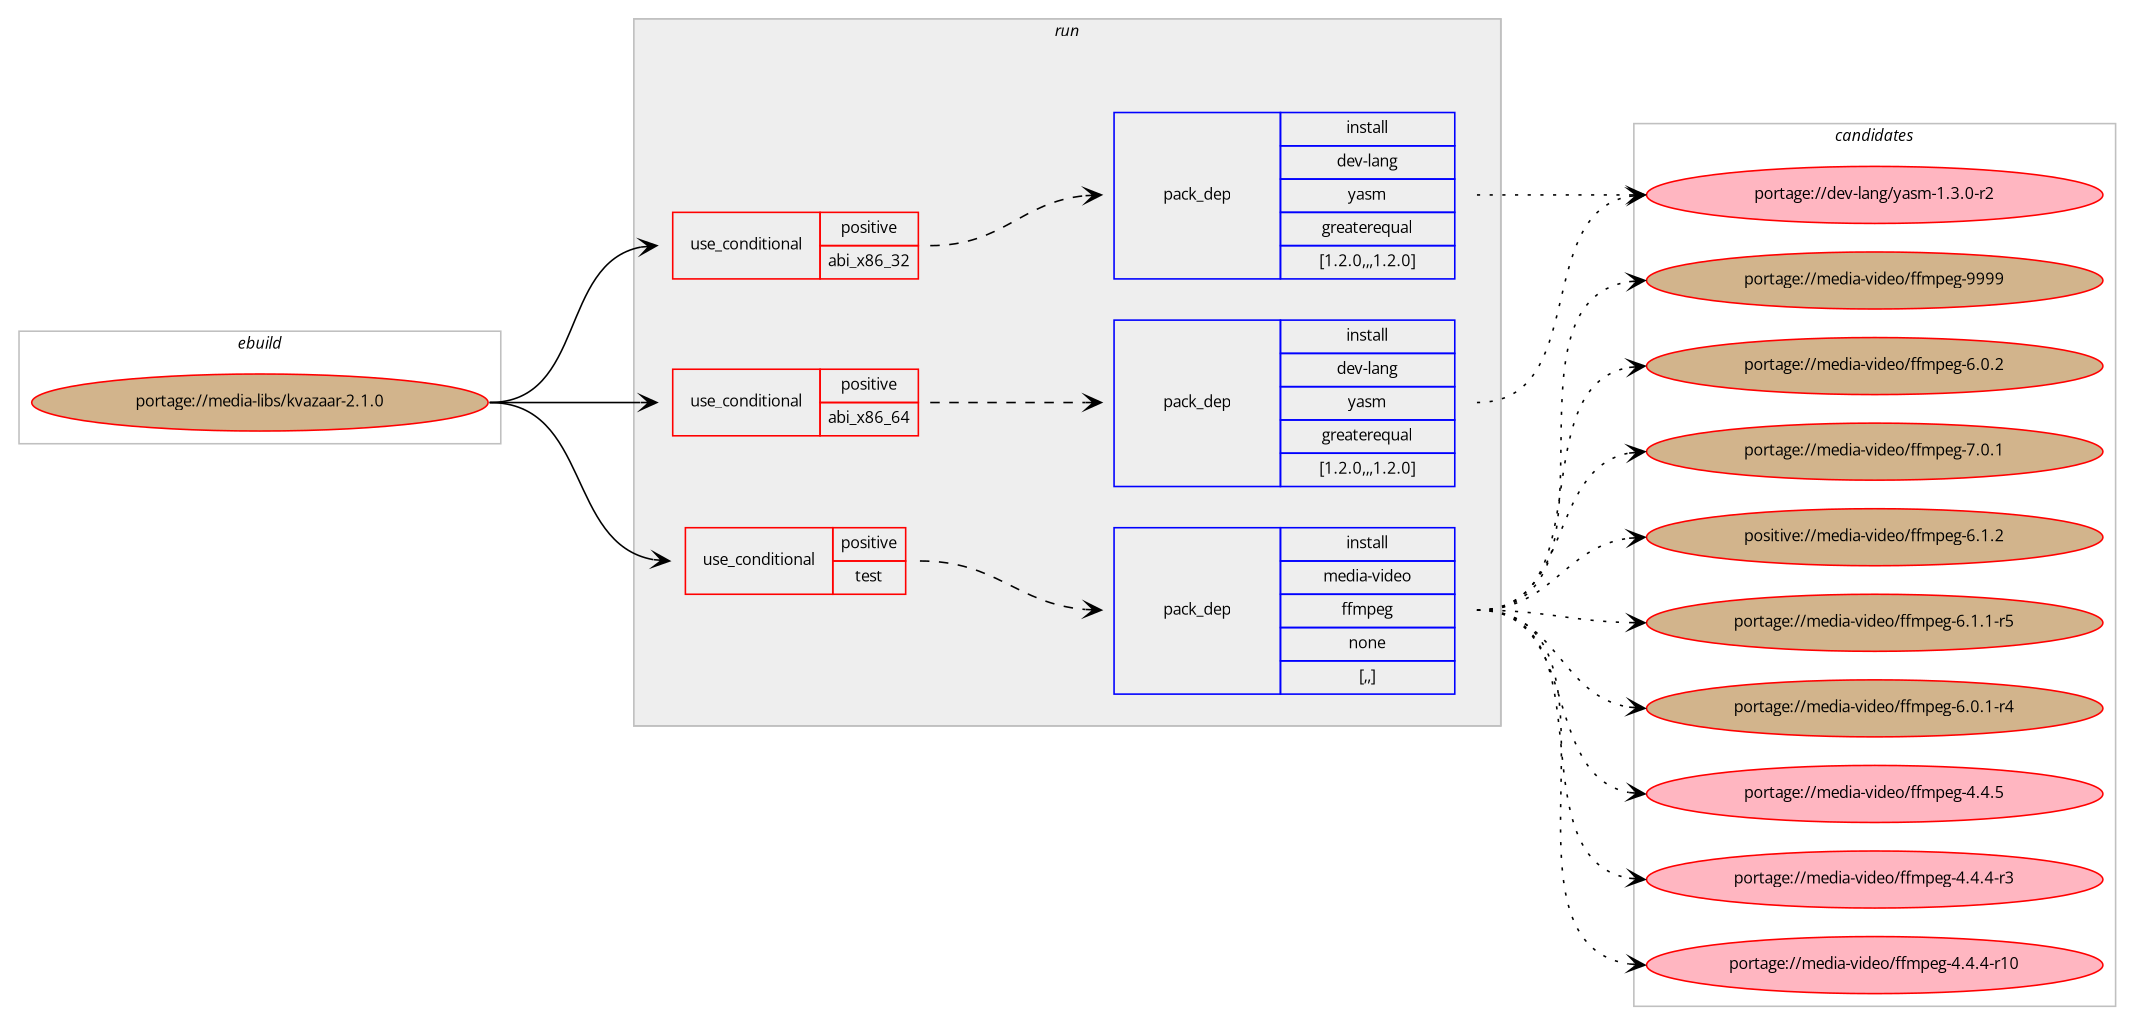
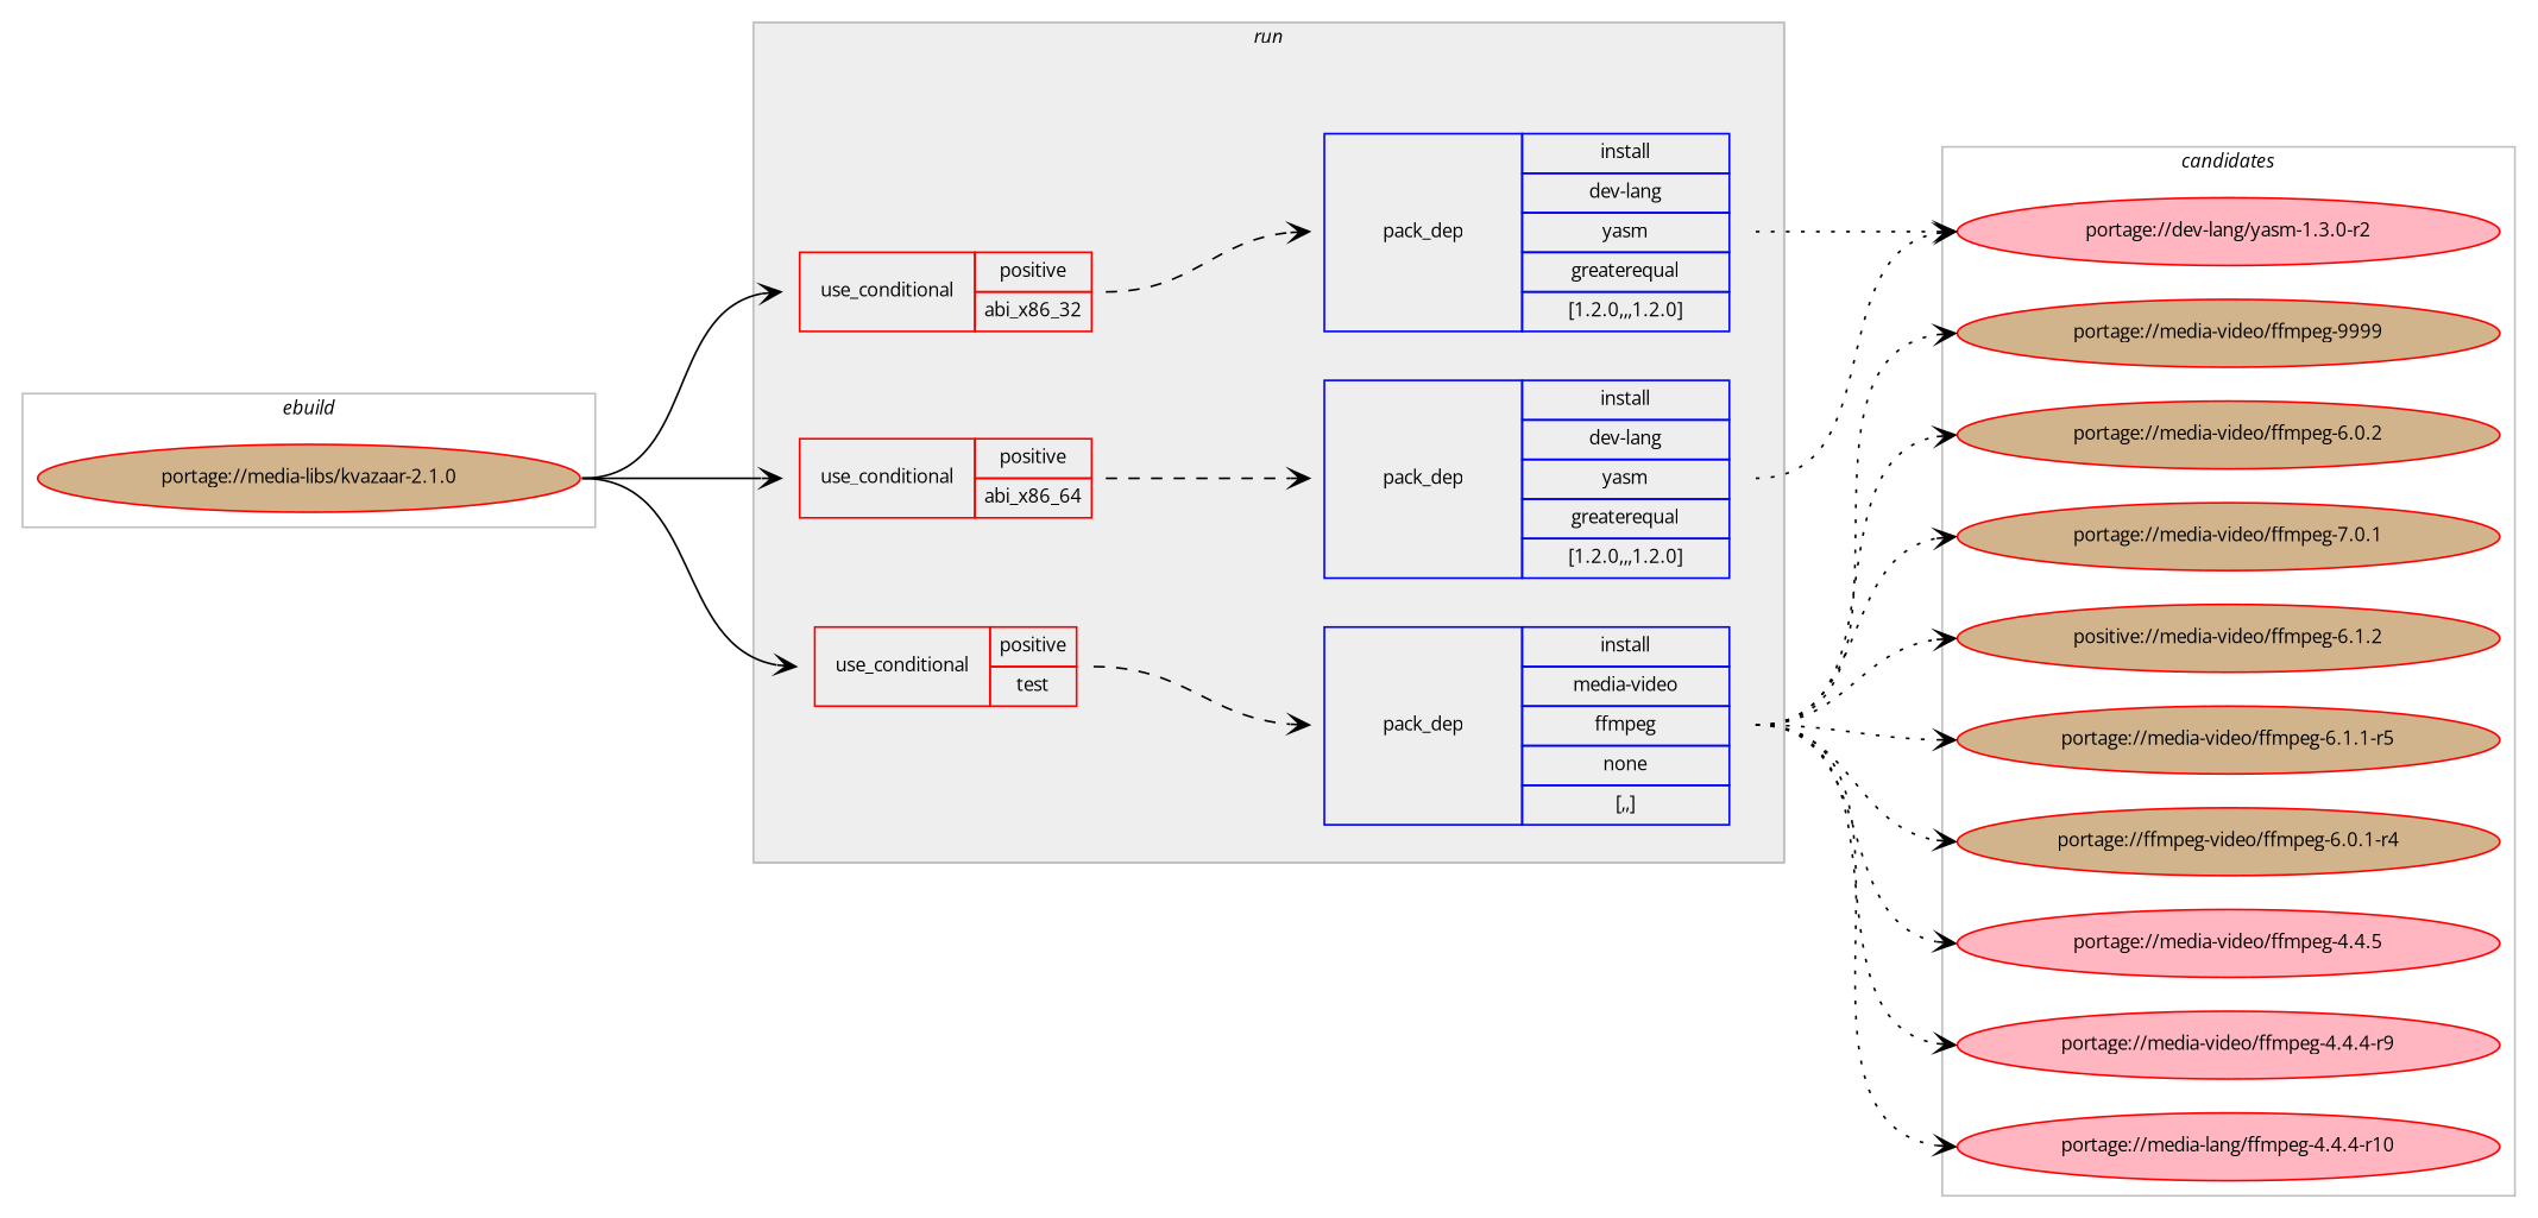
  digraph {
    compound=true
    concentrate=true
    fontname="Open Sans"
    fontsize=10
    newrank=true
    rankdir=LR
    ranksep=1.5
    node [color=red fillcolor=tan fontname="Open Sans" fontsize=10 style=filled]
    edge [arrowhead=vee fontname="Open Sans" headport=w style=dotted tailport=e weight=100]
    n1 [label="portage://media-libs/kvazaar-2.1.0" width=4]
    n2 [color=blue label=<<TABLE BORDER="0" CELLBORDER="1" CELLSPACING="0" CELLPADDING="4" WIDTH="220"><TR><TD ROWSPAN="6" CELLPADDING="30">pack_dep</TD></TR><TR><TD WIDTH="110">install</TD></TR><TR><TD>dev-lang</TD></TR><TR><TD>yasm</TD></TR><TR><TD>greaterequal</TD></TR><TR><TD>[1.2.0,,,1.2.0]</TD></TR></TABLE>> shape=none fillcolor="" style=""]
    n3 [label=<<TABLE BORDER="0" CELLBORDER="1" CELLSPACING="0" CELLPADDING="4"><TR><TD ROWSPAN="3" CELLPADDING="10">use_conditional</TD></TR><TR><TD>positive</TD></TR><TR><TD>abi_x86_32</TD></TR></TABLE>> shape=none fillcolor="" style=""]
    n4 [color=blue label=<<TABLE BORDER="0" CELLBORDER="1" CELLSPACING="0" CELLPADDING="4" WIDTH="220"><TR><TD ROWSPAN="6" CELLPADDING="30">pack_dep</TD></TR><TR><TD WIDTH="110">install</TD></TR><TR><TD>dev-lang</TD></TR><TR><TD>yasm</TD></TR><TR><TD>greaterequal</TD></TR><TR><TD>[1.2.0,,,1.2.0]</TD></TR></TABLE>> shape=none fillcolor="" style=""]
    n5 [label=<<TABLE BORDER="0" CELLBORDER="1" CELLSPACING="0" CELLPADDING="4"><TR><TD ROWSPAN="3" CELLPADDING="10">use_conditional</TD></TR><TR><TD>positive</TD></TR><TR><TD>abi_x86_64</TD></TR></TABLE>> shape=none fillcolor="" style=""]
    n6 [color=blue label=<<TABLE BORDER="0" CELLBORDER="1" CELLSPACING="0" CELLPADDING="4" WIDTH="220"><TR><TD ROWSPAN="6" CELLPADDING="30">pack_dep</TD></TR><TR><TD WIDTH="110">install</TD></TR><TR><TD>media-video</TD></TR><TR><TD>ffmpeg</TD></TR><TR><TD>none</TD></TR><TR><TD>[,,]</TD></TR></TABLE>> shape=none fillcolor="" style=""]
    n7 [label=<<TABLE BORDER="0" CELLBORDER="1" CELLSPACING="0" CELLPADDING="4"><TR><TD ROWSPAN="3" CELLPADDING="10">use_conditional</TD></TR><TR><TD>positive</TD></TR><TR><TD>test</TD></TR></TABLE>> shape=none fillcolor="" style=""]
    n8 [fillcolor=lightpink label="portage://dev-lang/yasm-1.3.0-r2" width=4]
    n9 [label="portage://media-video/ffmpeg-9999" width=4]
    n10 [label="portage://media-video/ffmpeg-6.0.2" width=4]
    n11 [label="portage://media-video/ffmpeg-7.0.1" width=4]
    n12 [label="positive://media-video/ffmpeg-6.1.2" width=4]
    n13 [label="portage://media-video/ffmpeg-6.1.1-r5" width=4]
-   n14 [label="portage://media-video/ffmpeg-6.0.1-r4" width=4]
+   n14 [label="portage://ffmpeg-video/ffmpeg-6.0.1-r4" width=4]
    n15 [fillcolor=lightpink label="portage://media-video/ffmpeg-4.4.5" width=4]
-   n16 [fillcolor=lightpink label="portage://media-video/ffmpeg-4.4.4-r3" width=4]
-   n17 [fillcolor=lightpink label="portage://media-video/ffmpeg-4.4.4-r10" width=4]
+   n16 [fillcolor=lightpink label="portage://media-video/ffmpeg-4.4.4-r9" width=4]
+   n17 [fillcolor=lightpink label="portage://media-lang/ffmpeg-4.4.4-r10" width=4]
    subgraph cluster_1 {
      color=gray
      label=<<i>ebuild</i>>
      n1
    }
    subgraph cluster_2 {
      color=gray
      label=<<i>dependencies</i>>
      subgraph cluster_3 {
        color=gray
        fillcolor="#eeeeee"
        label=<<i>compile</i>>
        style=filled
        subgraph sub_4 {
          color=gray
          fillcolor="#eeeeee"
          label=<<i>compile</i>>
          style=filled
          n5
          subgraph sub_5 {
            color=gray
            fillcolor="#eeeeee"
            label=<<i>compile</i>>
            style=filled
            n4
          }
        }
        subgraph sub_6 {
          color=gray
          fillcolor="#eeeeee"
          label=<<i>compile</i>>
          style=filled
          n3
          subgraph sub_7 {
            color=gray
            fillcolor="#eeeeee"
            label=<<i>compile</i>>
            style=filled
            n2
          }
        }
        subgraph sub_8 {
          color=gray
          fillcolor="#eeeeee"
          label=<<i>compile</i>>
          style=filled
          n7
          subgraph sub_9 {
            color=gray
            fillcolor="#eeeeee"
            label=<<i>compile</i>>
            style=filled
            n6
          }
        }
      }
      subgraph cluster_10 {
        color=gray
        fillcolor="#eeeeee"
        label=<<i>compile and run</i>>
        style=filled
      }
      subgraph cluster_11 {
        color=gray
        fillcolor="#eeeeee"
        label=<<i>run</i>>
        style=filled
      }
    }
    subgraph cluster_12 {
      color=gray
      label=<<i>candidates</i>>
      rank=same
      subgraph sub_13 {
        color=black
        label=<<i>candidates</i>>
        nodesep=1
        rank=same
        n8
      }
      subgraph sub_14 {
        color=black
        label=<<i>candidates</i>>
        nodesep=1
        rank=same
        n8
      }
      subgraph sub_15 {
        color=black
        label=<<i>candidates</i>>
        nodesep=1
        rank=same
        n9
        n10
        n11
        n12
        n13
        n14
        n15
        n16
        n17
      }
    }
    n1 -> n3 [style=solid weight=20]
    n1 -> n5 [style=solid weight=20]
    n1 -> n7 [style=solid weight=20]
    n2 -> n8
    n3 -> n2 [style=dashed weight=20]
    n4 -> n8
    n5 -> n4 [style=dashed weight=20]
    n6 -> n9
    n6 -> n10
    n6 -> n11
    n6 -> n12
    n6 -> n13
    n6 -> n14
    n6 -> n15
    n6 -> n16
    n6 -> n17
    n7 -> n6 [style=dashed weight=20]
  }
